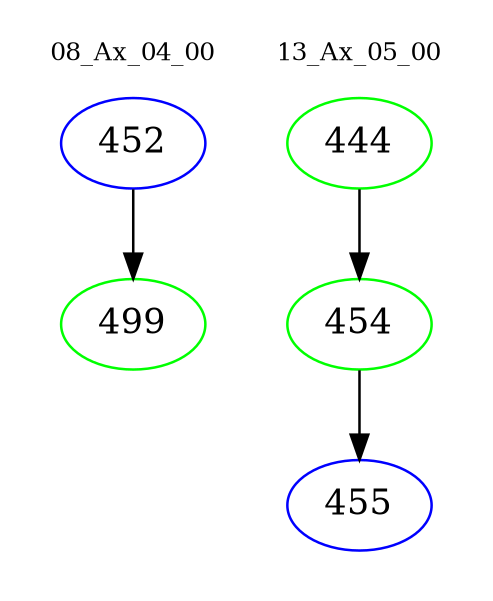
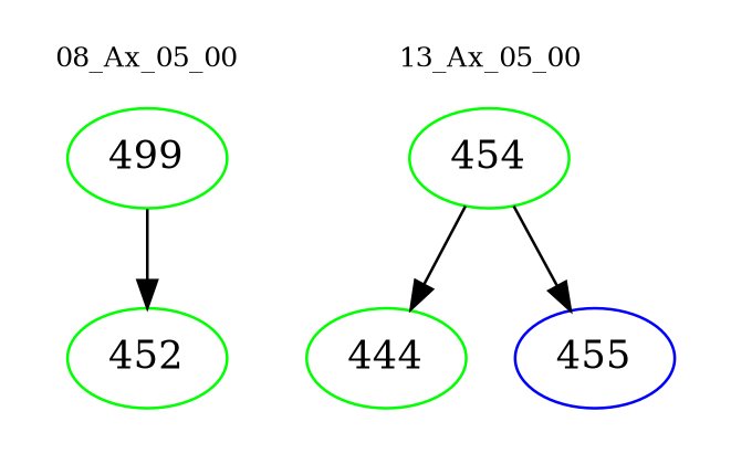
  digraph {
    node [color=green]
    edge [color=black]
-   n1 [color=blue label=452]
+   n1 [label=452]
    n2 [label=499]
    n3 [label=454]
    n4 [label=444]
    n5 [color=blue label=455]
    subgraph cluster_1 {
      color=white
      fontsize=10
-     label="08_Ax_04_00"
+     label="08_Ax_05_00"
      n1
      n2
    }
    subgraph cluster_2 {
      color=white
      fontsize=10
      label="13_Ax_05_00"
      n3
      n4
      n5
    }
-   n1 -> n2
-   n4 -> n3
+   n2 -> n1
+   n3 -> n4
    n3 -> n5
  }
